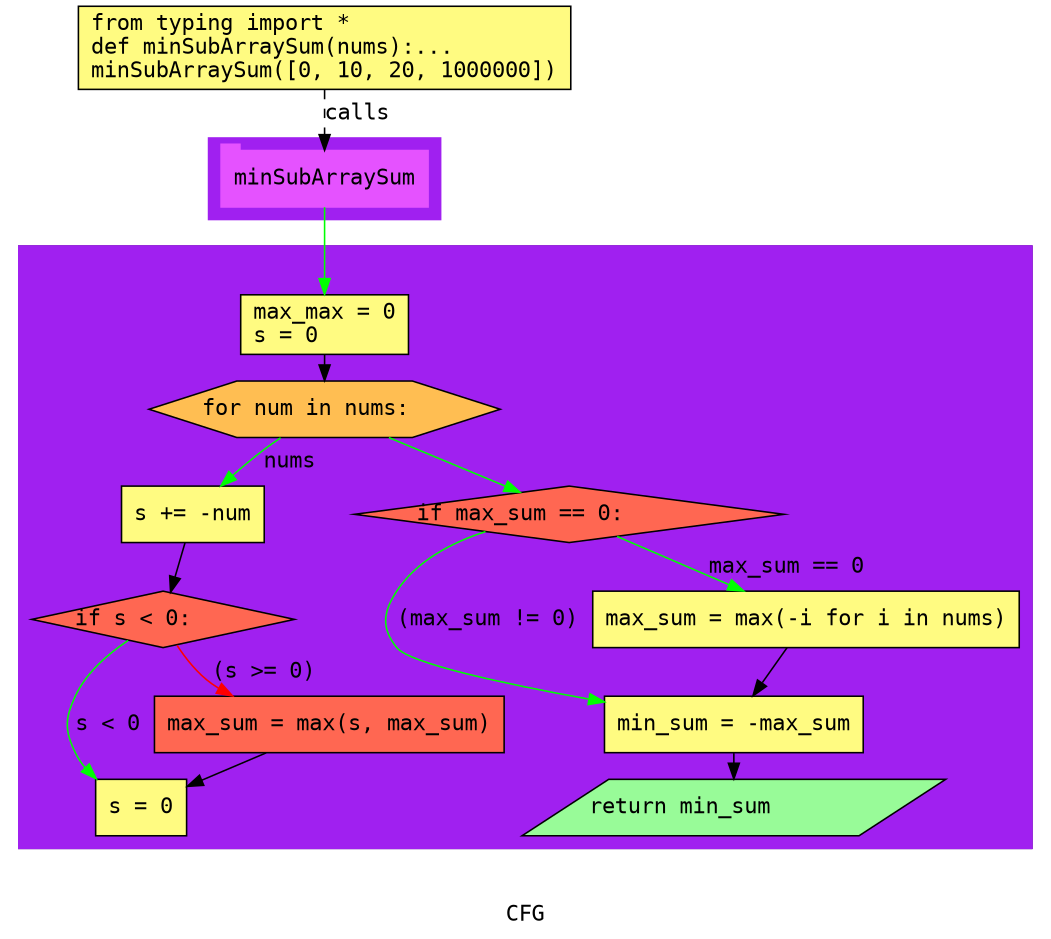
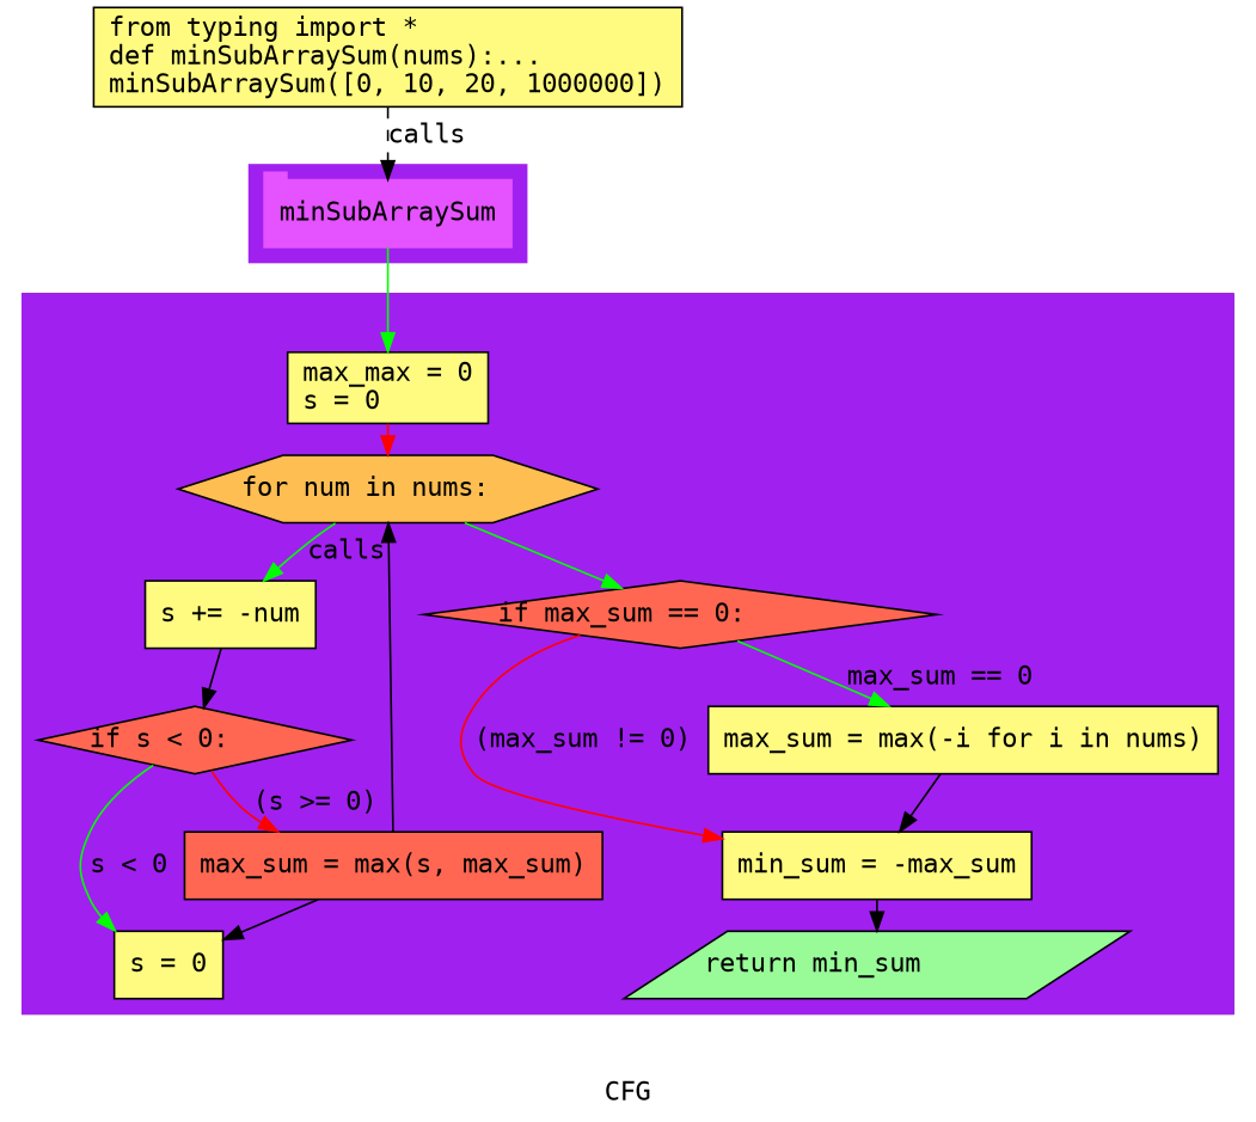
  digraph {
    compound=True
    fontname="DejaVu Sans Mono"
    label=CFG
    pack=False
    rankdir=TB
    ranksep=0.02
    node [fontname="DejaVu Sans Mono" shape=rectangle style="filled,solid" fillcolor="#FFFB81"]
    edge [color=black fontname="DejaVu Sans Mono"]
    n1 [color="#E552FF" height=0.5 label=minSubArraySum linenum="[17]" shape=tab style=filled width=1.8333 fillcolor=""]
    n2 [height=0.52778 label="max_max = 0\ls = 0\l" linenum="[5, 6]" width=1.4861]
    n3 [fillcolor="#FFBE52" height=0.5 label="for num in nums:\l" linenum="[7]" shape=hexagon width=3.1062]
    n4 [height=0.5 label="s += -num\l" linenum="[8]" width=1.2639]
    n5 [fillcolor="#FF6752" height=0.5 label="if max_sum == 0:\l" linenum="[12]" shape=diamond width=3.8043]
    n6 [fillcolor="#FF6752" height=0.5 label="if s < 0:\l" linenum="[9]" shape=diamond width=2.3234]
    n7 [height=0.5 label="max_sum = max(-i for i in nums)\l" linenum="[13]" width=3.7778]
    n8 [height=0.5 label="min_sum = -max_sum\l" linenum="[14]" width=2.2917]
    n9 [height=0.5 label="s = 0\l" linenum="[10]" width=0.80556]
    n10 [fillcolor="#FF6752" height=0.5 label="max_sum = max(s, max_sum)\l" linenum="[11]" width=3.0972]
    n11 [fillcolor="#98fb98" height=0.5 label="return min_sum\l" linenum="[15]" shape=parallelogram width=3.4941]
    n12 [height=0.73611 label="from typing import *\ldef minSubArraySum(nums):...\lminSubArraySum([0, 10, 20, 1000000])\l" linenum="[1]" width=4.3611]
    subgraph cluster_1 {
      color=purple
      compound=true
      label=""
      shape=tab
      style=filled
      n1
    }
    subgraph cluster_2 {
      label=minSubArraySum
      n2
      n3
      n4
      n5
      n6
      n7
      n8
      n9
      n10
      n11
      subgraph cluster_3 {
        color=purple
        compound=true
        label=""
        shape=tab
        style=filled
      }
      subgraph cluster_4 {
        color=purple
        compound=true
        label=""
        shape=tab
        style=filled
      }
    }
    n1 -> n2 [color=green]
-   n2 -> n3
-   n3 -> n4 [color=green label=nums]
+   n2 -> n3 [color=red]
+   n3 -> n4 [color=green label=calls]
    n3 -> n5 [color=green]
    n4 -> n6
    n5 -> n7 [color=green label="max_sum == 0"]
-   n5 -> n8 [color=green label="(max_sum != 0)"]
+   n5 -> n8 [color=red label="(max_sum != 0)"]
    n6 -> n9 [color=green label="s < 0"]
    n6 -> n10 [color=red label="(s >= 0)"]
    n7 -> n8
    n8 -> n11
+   n10 -> n3
    n10 -> n9
    n12 -> n1 [label=calls style=dashed color=""]
  }
